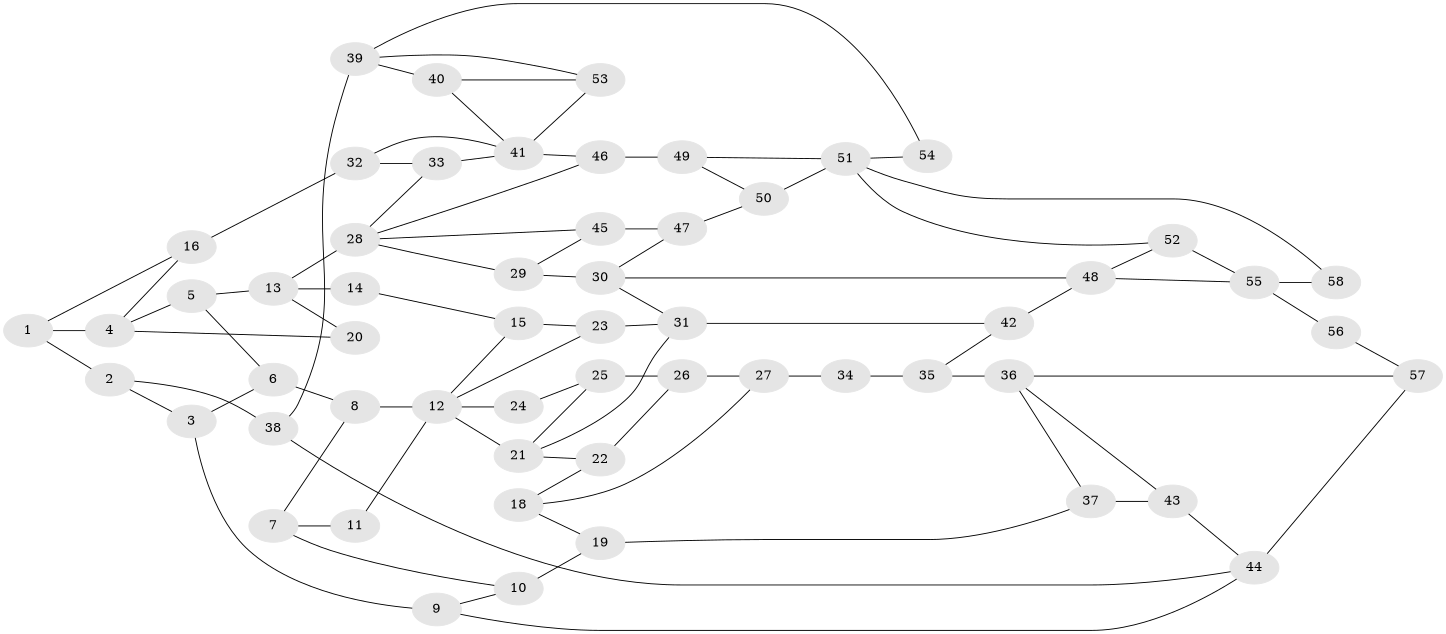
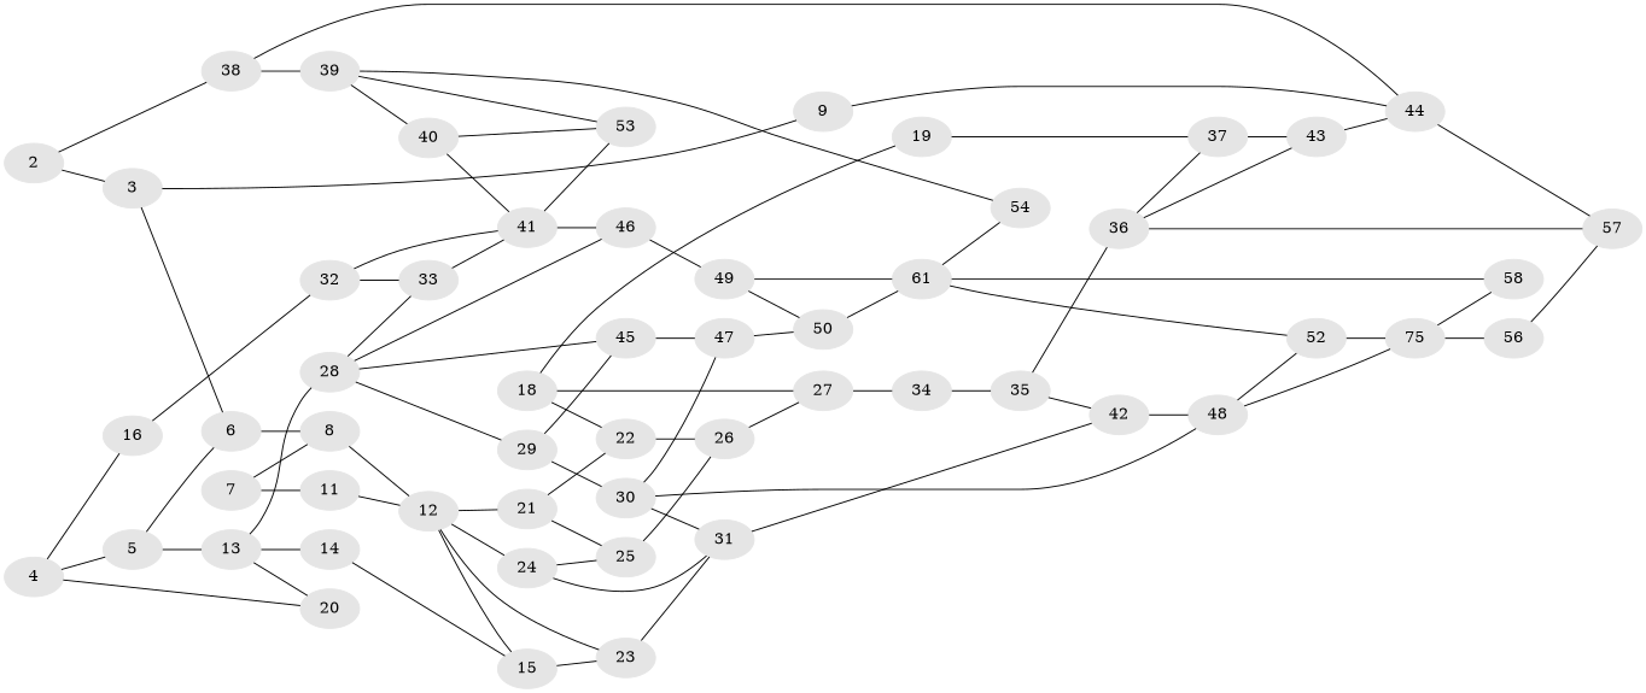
  graph {
    rankdir=LR
    node [color=gray90 style=filled]
    edge [weight=1.0]
-   1
    2
    4
    16
    3
    38
    5
    20
    32
    6
    9
    44
    39
    8
-   10
    13
    14
    28
    12
    7
    11
    19
    15
    21
    23
    24
    57
    37
    22
    25
    31
    29
    33
    45
    46
    41
    18
    27
    26
    34
    43
    42
    35
    30
    47
    49
    48
    50
    52
-   55
+   55 [label=75]
    53
    36
    40
    54
-   51
+   51 [label=61]
    58
    56
-   1 -- 2 [weight=2.0]
-   1 -- 4 [weight=2.0]
-   1 -- 16
    2 -- 3
    2 -- 38
    4 -- 16
    4 -- 5
    4 -- 20 [weight=2.0]
    16 -- 32
    3 -- 6
    3 -- 9
    38 -- 44
    38 -- 39 [weight=2.0]
    5 -- 6
    5 -- 13
    32 -- 33
    32 -- 41
    6 -- 8
    9 -- 44
-   9 -- 10 [weight=2.0]
    44 -- 57
    39 -- 53
    39 -- 40
    39 -- 54 [weight=2.0]
    8 -- 12
-   10 -- 19
    13 -- 20
    13 -- 14 [weight=2.0]
    13 -- 28 [weight=2.0]
    14 -- 15
    28 -- 29
    28 -- 33
    28 -- 45
    28 -- 46
    12 -- 15
    12 -- 21
    12 -- 23
    12 -- 24
    7 -- 8
-   7 -- 10
    7 -- 11 [weight=2.0]
    11 -- 12
    19 -- 37
    15 -- 23
    21 -- 22
    21 -- 25
    23 -- 31
    24 -- 25 [weight=2.0]
-   21 -- 31
+   24 -- 31
    37 -- 43
    22 -- 26
    25 -- 26 [weight=3.0]
    31 -- 42
    29 -- 45
    29 -- 30
    33 -- 41
    45 -- 47
    46 -- 49
    41 -- 46 [weight=2.0]
    41 -- 53
    18 -- 19
    18 -- 22
    18 -- 27
    27 -- 34 [weight=2.0]
    26 -- 27 [weight=2.0]
    34 -- 35 [weight=2.0]
    43 -- 44
    42 -- 48
    35 -- 42
    35 -- 36 [weight=2.0]
    30 -- 31 [weight=2.0]
    30 -- 47
    30 -- 48 [weight=2.0]
    47 -- 50
    49 -- 50
    49 -- 51
    48 -- 52
    48 -- 55
    50 -- 51
    52 -- 55
    55 -- 58 [weight=2.0]
    55 -- 56 [weight=2.0]
    36 -- 57 [weight=2.0]
    36 -- 37
    36 -- 43
    40 -- 41
    40 -- 53
    51 -- 52
    51 -- 54 [weight=2.0]
    51 -- 58
    56 -- 57 [weight=2.0]
  }
